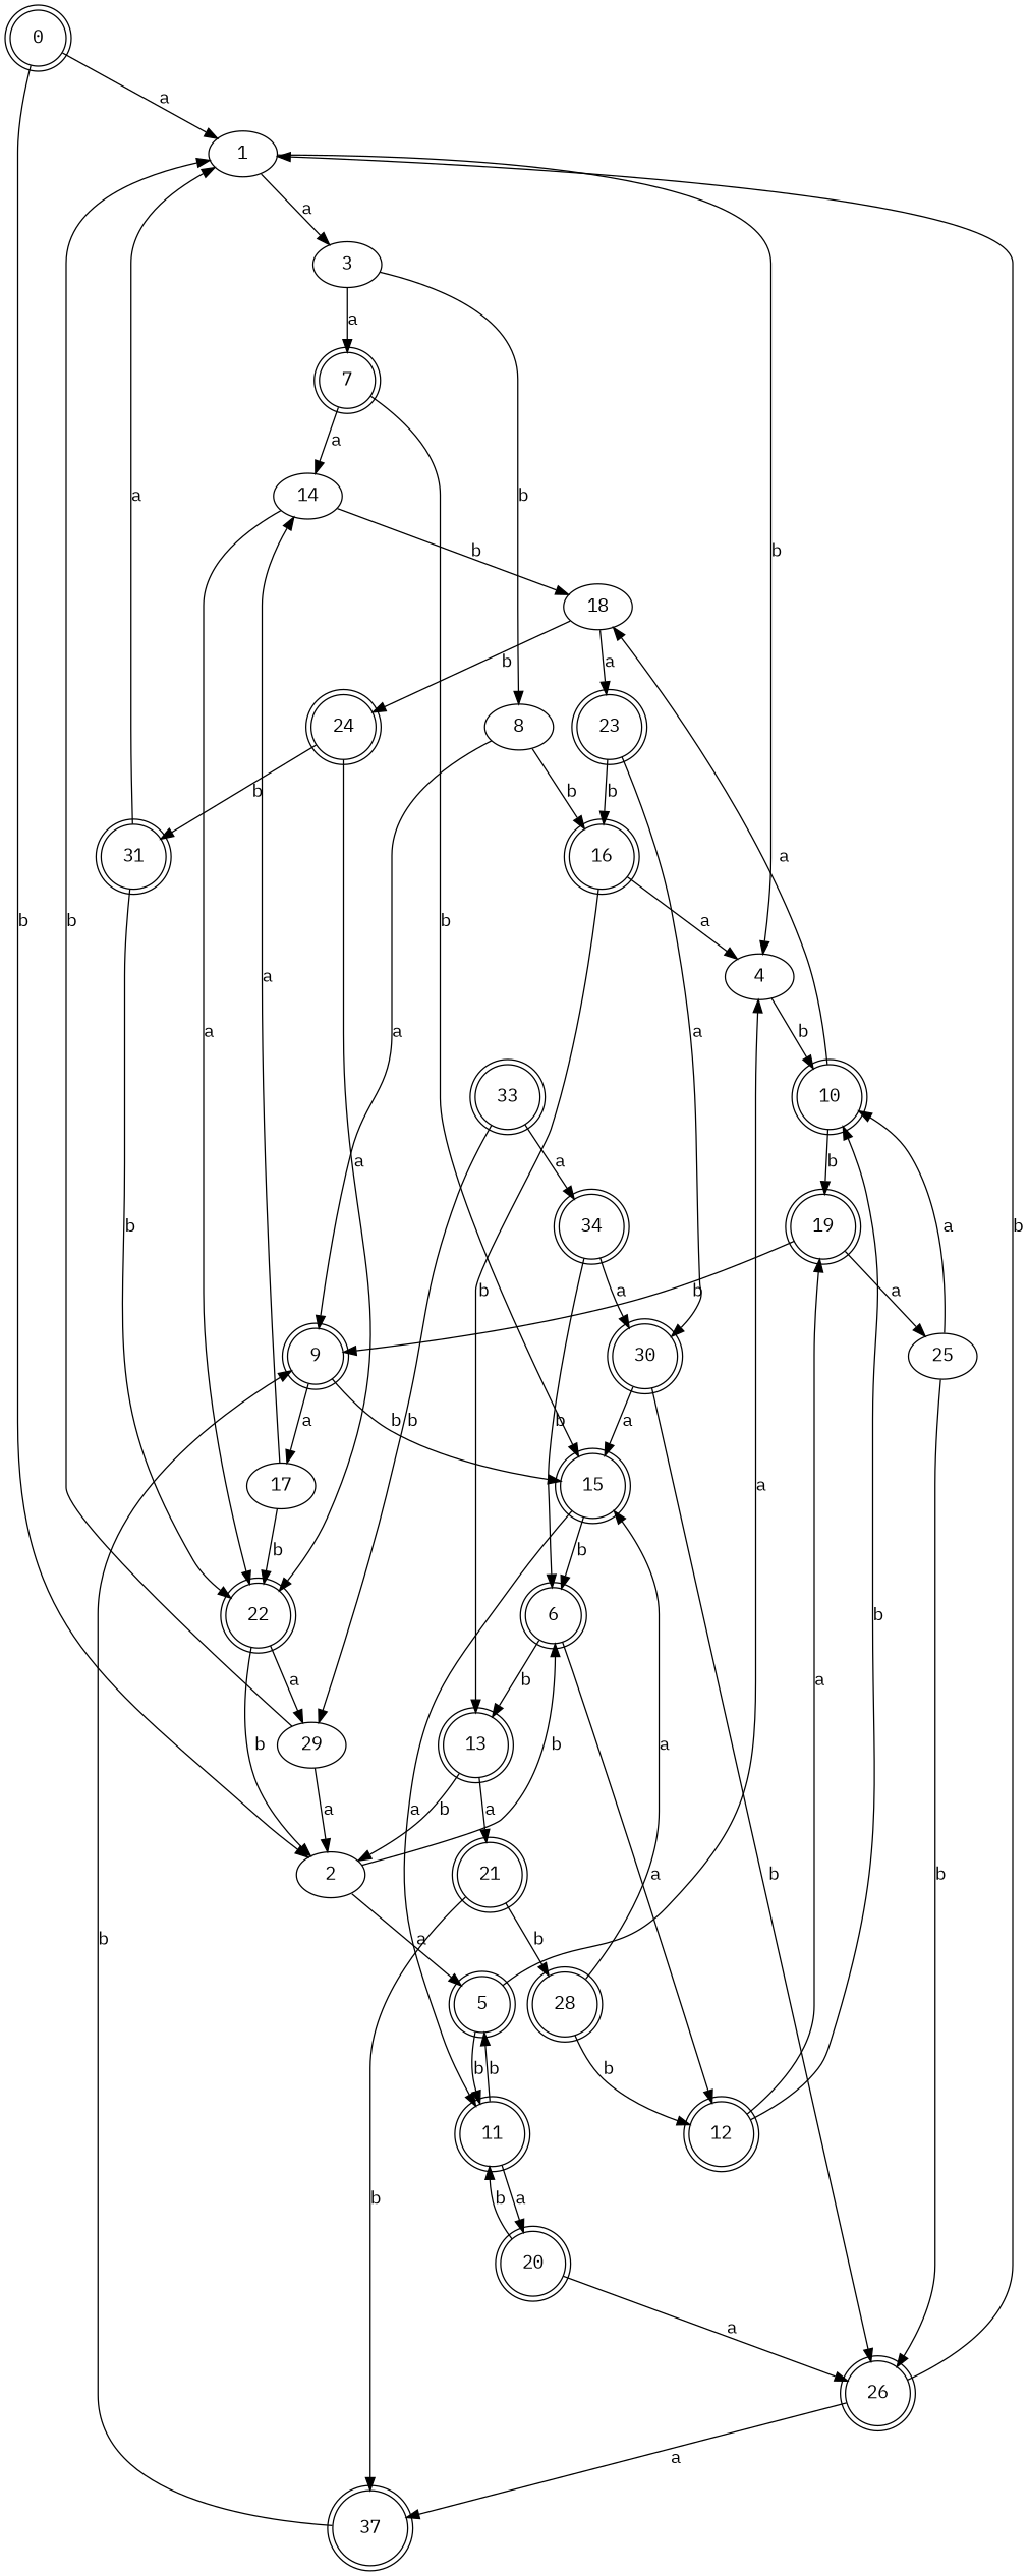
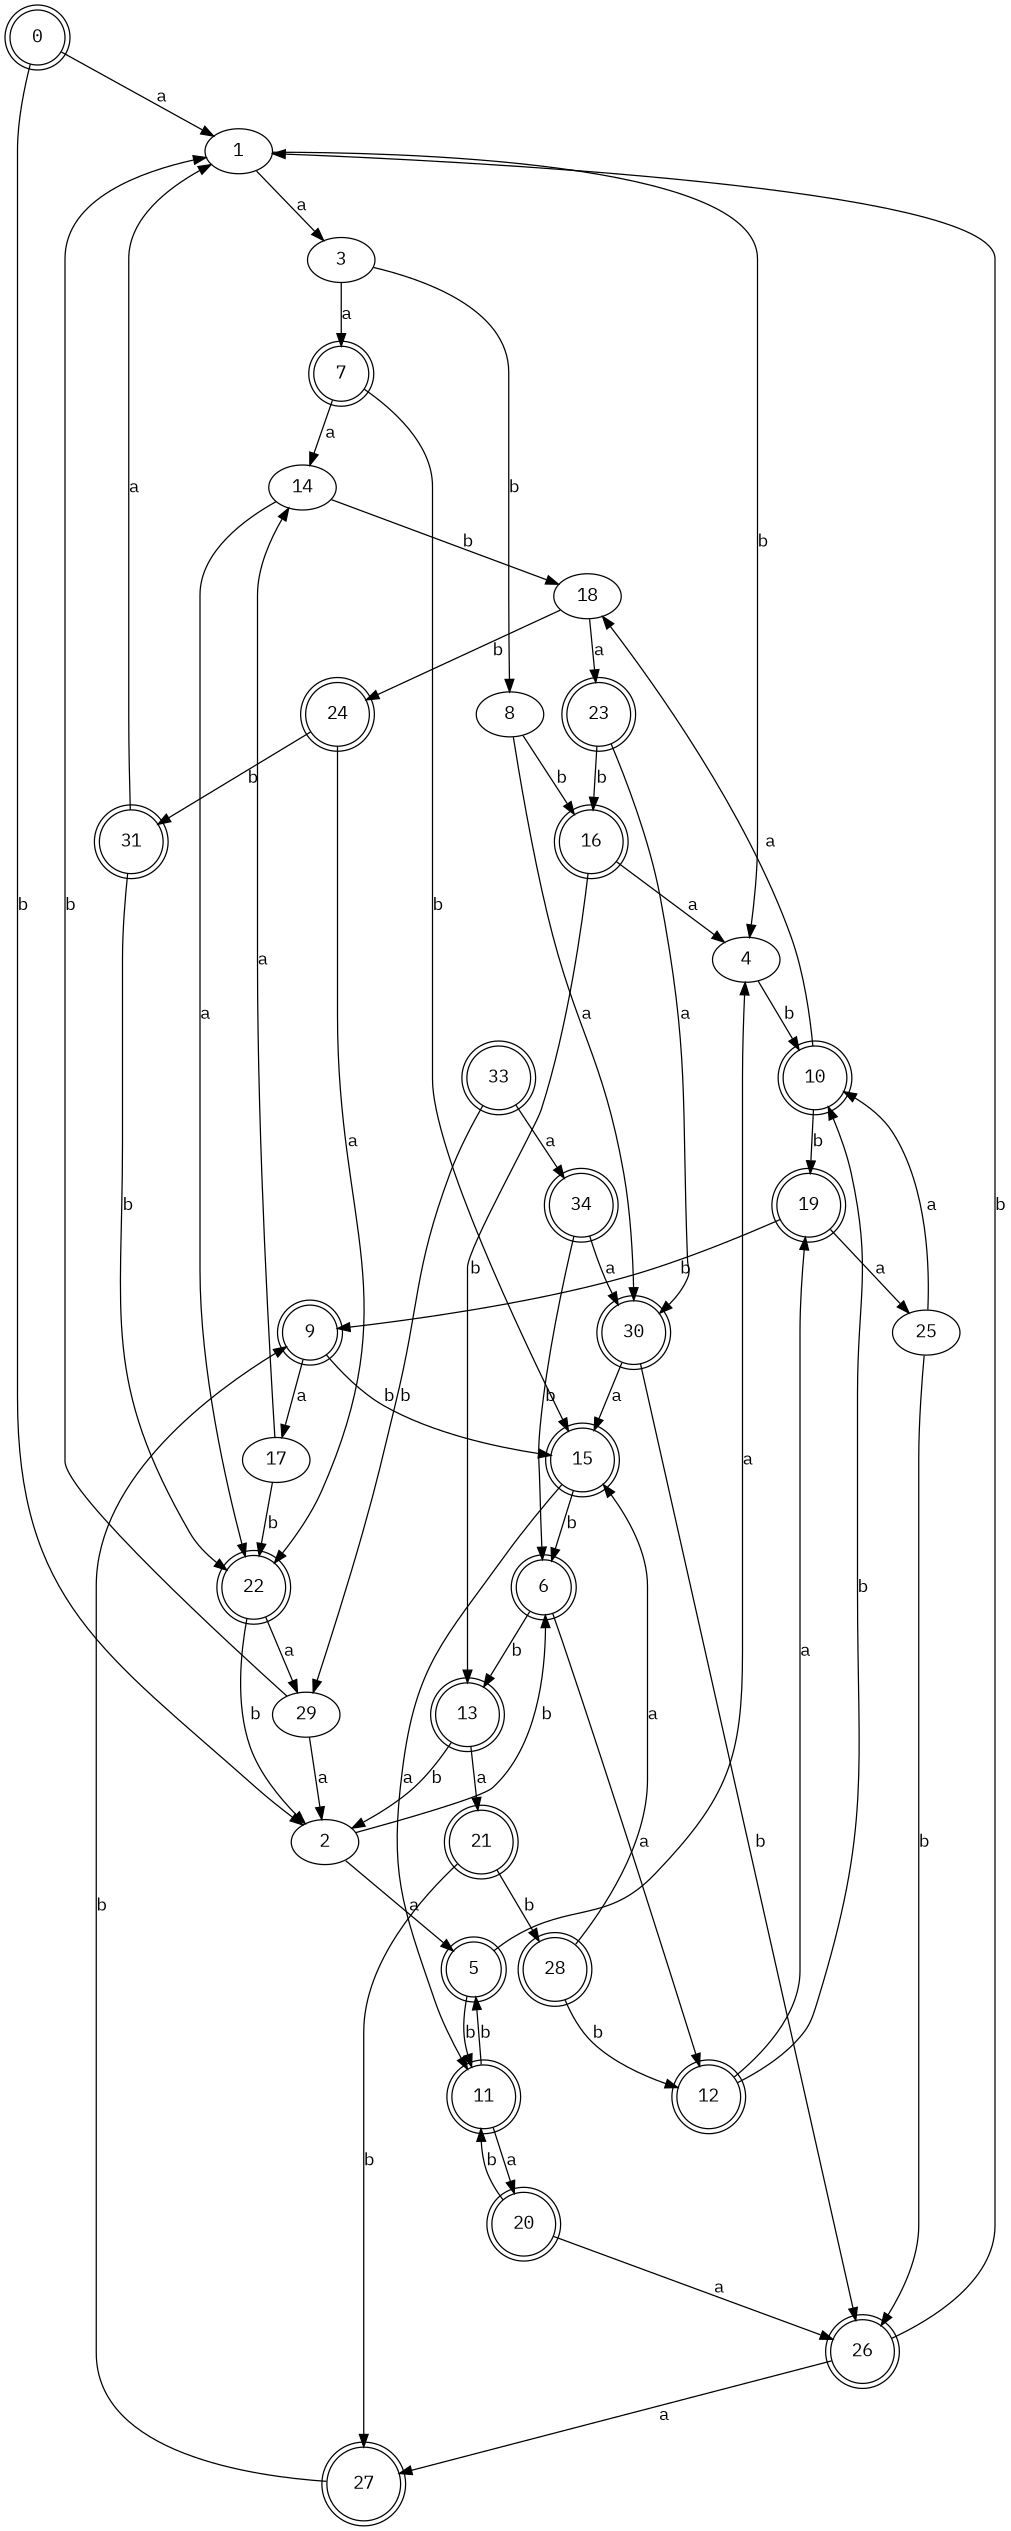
  digraph {
    fontname="IBM Plex Mono"
    node [fontname="IBM Plex Mono" shape=doublecircle]
    edge [fontname="IBM Plex Mono"]
    1 [shape=""]
    0
    2 [shape=""]
    3 [shape=""]
    4 [shape=""]
    5
    6
    7
    8 [shape=""]
    10
    11
    12
    13
    14 [shape=""]
    15
    9
    16
    17 [shape=""]
    18 [shape=""]
    19
    20
    21
    22
    23
    24
    25 [shape=""]
    26
-   27 [label=37]
+   27
    28
    29 [shape=""]
    30
    31
    33
    34
    1 -> 3 [label=a]
    1 -> 4 [label=b]
    0 -> 1 [label=a]
    0 -> 2 [label=b]
    2 -> 5 [label=a]
    2 -> 6 [label=b]
    3 -> 7 [label=a]
    3 -> 8 [label=b]
    4 -> 10 [label=b]
    5 -> 4 [label=a]
    5 -> 11 [label=b]
    6 -> 12 [label=a]
    6 -> 13 [label=b]
    7 -> 14 [label=a]
    7 -> 15 [label=b]
-   8 -> 9 [label=a]
+   8 -> 30 [label=a]
    8 -> 16 [label=b]
    10 -> 18 [label=a]
    10 -> 19 [label=b]
    11 -> 5 [label=b]
    11 -> 20 [label=a]
    12 -> 10 [label=b]
    12 -> 19 [label=a]
    13 -> 2 [label=b]
    13 -> 21 [label=a]
    14 -> 18 [label=b]
    14 -> 22 [label=a]
    15 -> 6 [label=b]
    15 -> 11 [label=a]
    9 -> 15 [label=b]
    9 -> 17 [label=a]
    16 -> 4 [label=a]
    16 -> 13 [label=b]
    17 -> 14 [label=a]
    17 -> 22 [label=b]
    18 -> 23 [label=a]
    18 -> 24 [label=b]
    19 -> 9 [label=b]
    19 -> 25 [label=a]
    20 -> 11 [label=b]
    20 -> 26 [label=a]
    21 -> 27 [label=b]
    21 -> 28 [label=b]
    22 -> 2 [label=b]
    22 -> 29 [label=a]
    23 -> 16 [label=b]
    23 -> 30 [label=a]
    24 -> 22 [label=a]
    24 -> 31 [label=b]
    25 -> 10 [label=a]
    25 -> 26 [label=b]
    26 -> 1 [label=b]
    26 -> 27 [label=a]
    27 -> 9 [label=b]
    28 -> 12 [label=b]
    28 -> 15 [label=a]
    29 -> 1 [label=b]
    29 -> 2 [label=a]
    30 -> 15 [label=a]
    30 -> 26 [label=b]
    31 -> 1 [label=a]
    31 -> 22 [label=b]
    33 -> 29 [label=b]
    33 -> 34 [label=a]
    34 -> 6 [label=b]
    34 -> 30 [label=a]
  }
